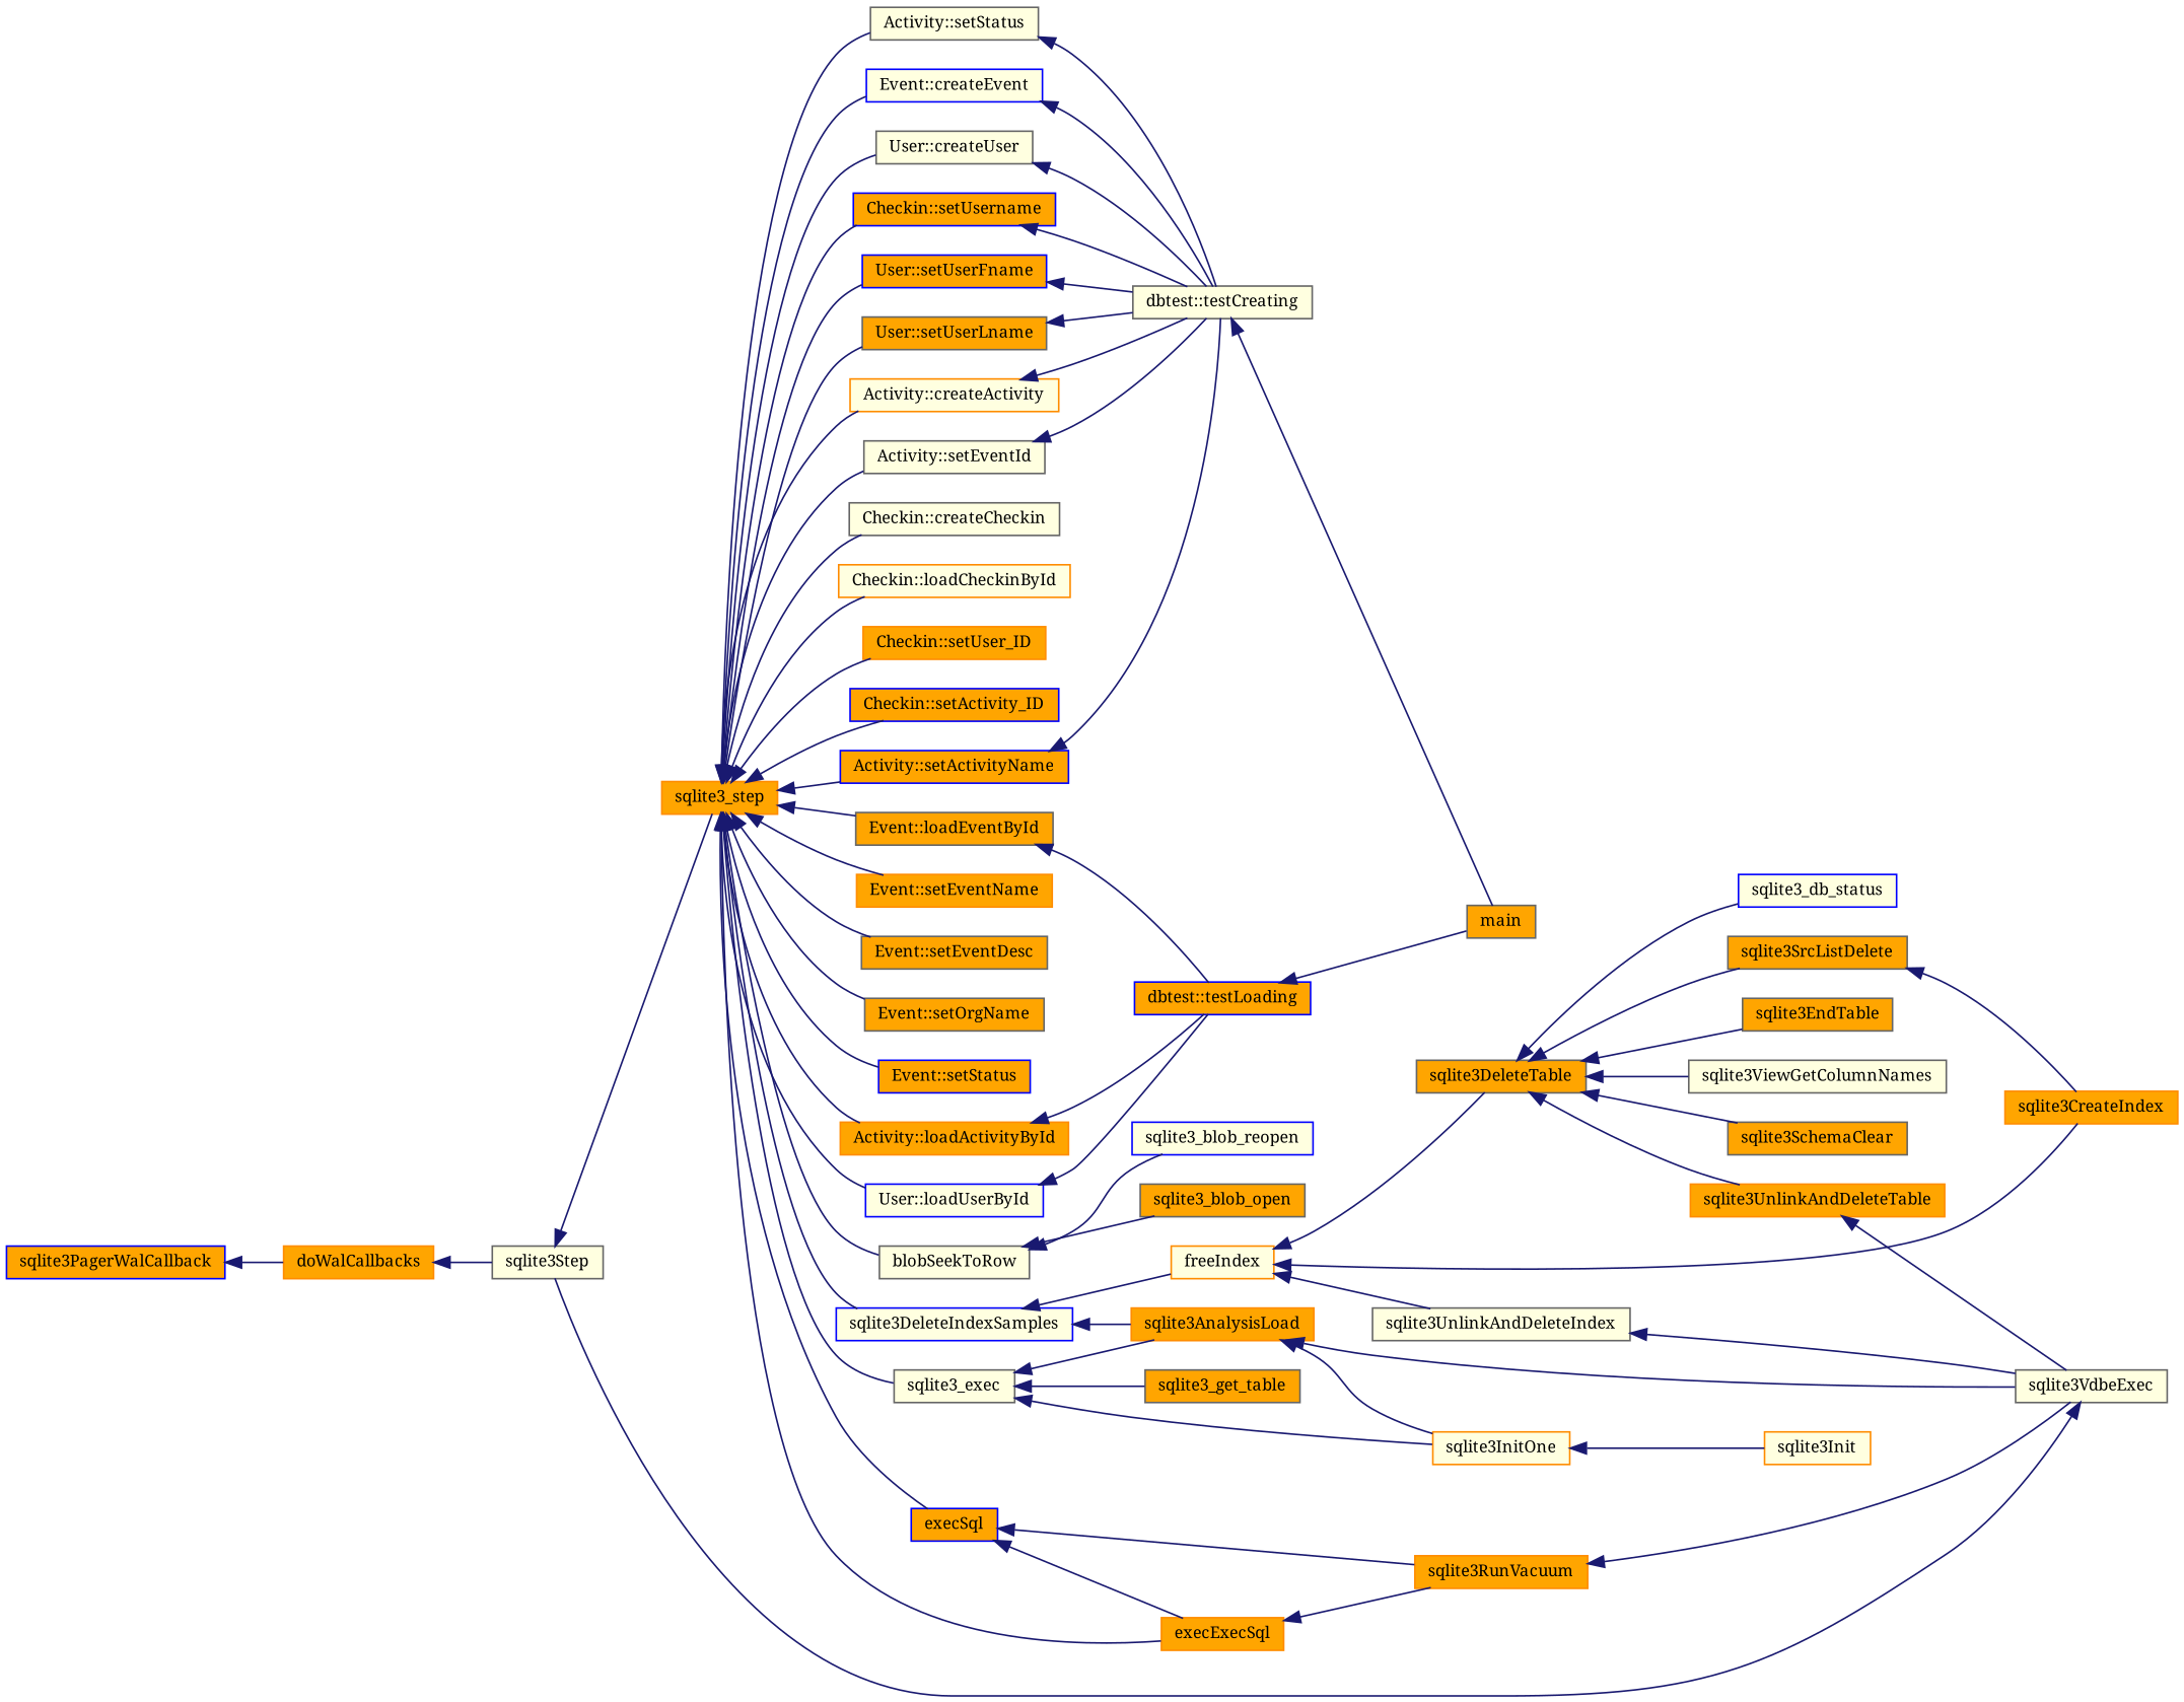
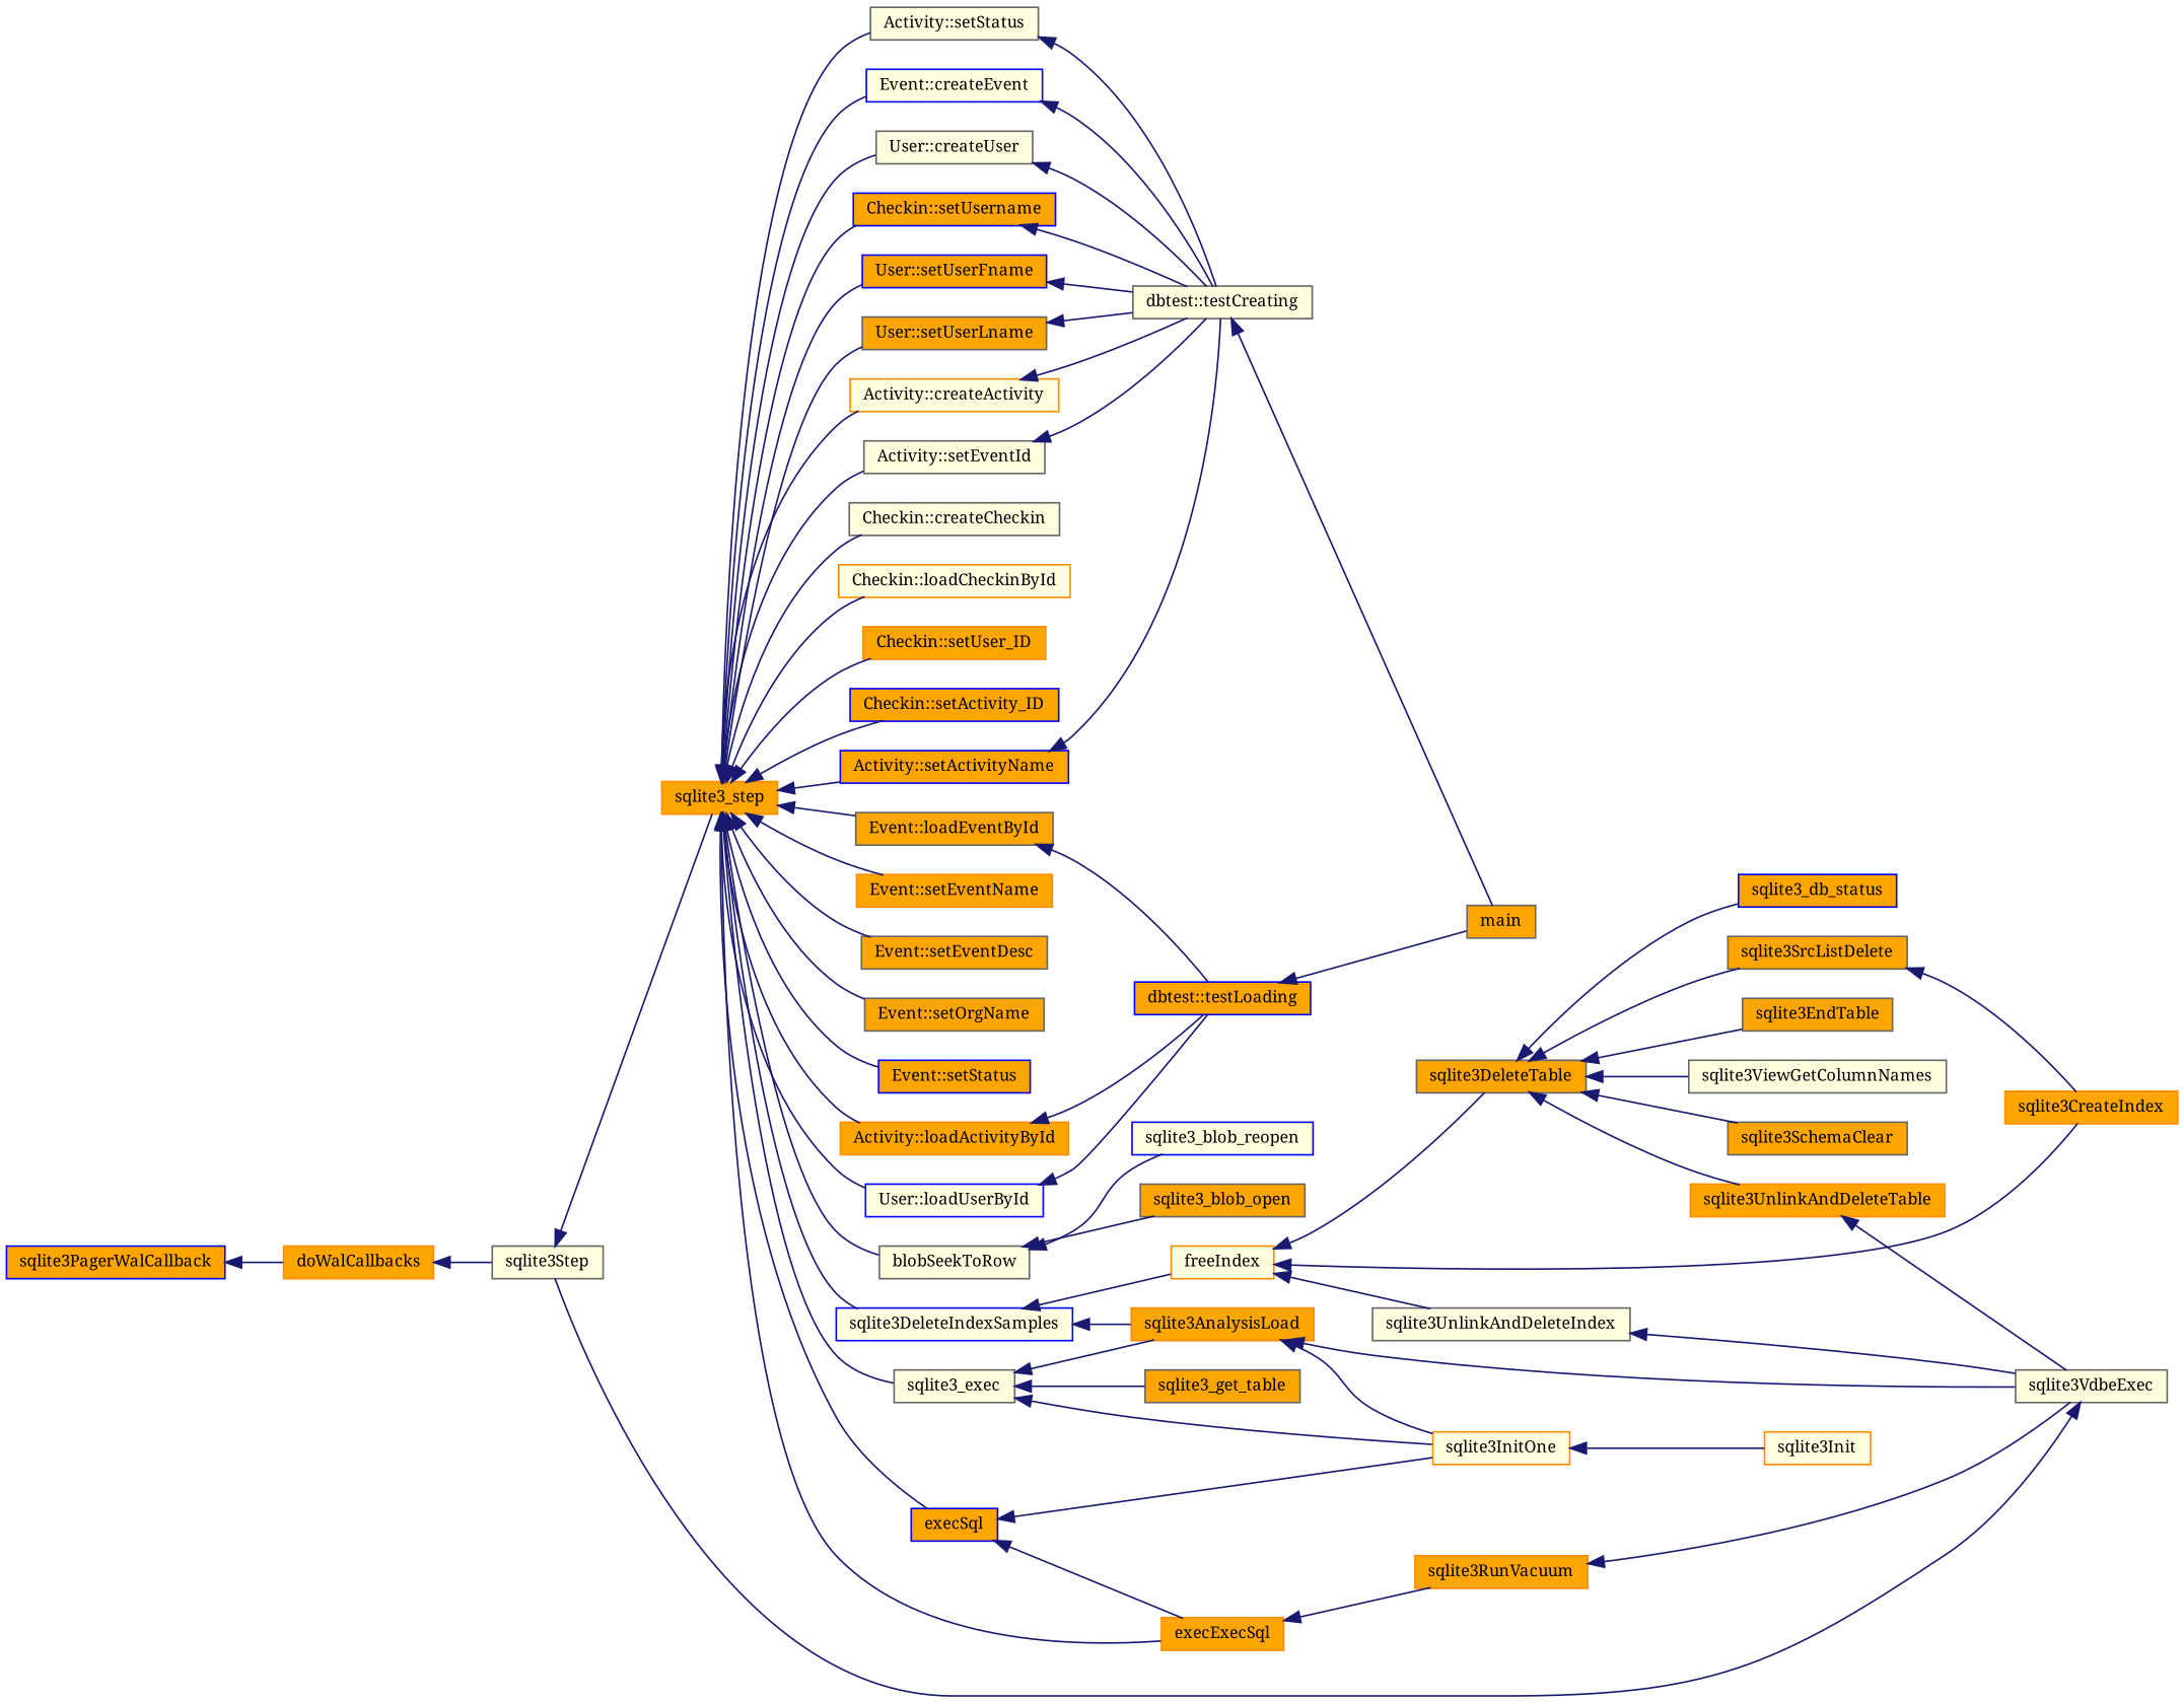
  digraph {
    fontname="Noto Serif"
    rankdir=LR
    node [color=gray40 fillcolor=orange fontname="Noto Serif" fontsize=10 shape=record style=filled]
    edge [color=midnightblue dir=back fontname="Noto Serif" fontsize=10 labelfontname=FreeSans labelfontsize=10 style=solid]
    n1 [color=blue fontcolor=black height=0.2 label=sqlite3PagerWalCallback width=0.4]
    n2 [color=darkorange height=0.2 label=doWalCallbacks width=0.4]
    n3 [fillcolor=lightyellow height=0.2 label=sqlite3Step width=0.4]
    n4 [color=darkorange height=0.2 label=sqlite3_step width=0.4]
    n5 [color=darkorange fillcolor=lightyellow height=0.2 label="Activity::createActivity" width=0.4]
    n6 [color=darkorange height=0.2 label="Activity::loadActivityById" width=0.4]
    n7 [fillcolor=lightyellow height=0.2 label="Activity::setEventId" width=0.4]
    n8 [color=blue height=0.2 label="Activity::setActivityName" width=0.4]
    n9 [fillcolor=lightyellow height=0.2 label="Activity::setStatus" width=0.4]
    n10 [fillcolor=lightyellow height=0.2 label="Checkin::createCheckin" width=0.4]
    n11 [color=darkorange fillcolor=lightyellow height=0.2 label="Checkin::loadCheckinById" width=0.4]
    n12 [color=darkorange height=0.2 label="Checkin::setUser_ID" width=0.4]
    n13 [color=blue height=0.2 label="Checkin::setActivity_ID" width=0.4]
    n14 [color=blue fillcolor=lightyellow height=0.2 label="Event::createEvent" width=0.4]
    n15 [height=0.2 label="Event::loadEventById" width=0.4]
    n16 [color=darkorange height=0.2 label="Event::setEventName" width=0.4]
    n17 [height=0.2 label="Event::setEventDesc" width=0.4]
    n18 [height=0.2 label="Event::setOrgName" width=0.4]
    n19 [color=blue height=0.2 label="Event::setStatus" width=0.4]
    n20 [fillcolor=lightyellow height=0.2 label=blobSeekToRow width=0.4]
    n21 [color=blue fillcolor=lightyellow height=0.2 label=sqlite3DeleteIndexSamples width=0.4]
    n22 [fillcolor=lightyellow height=0.2 label=sqlite3_exec width=0.4]
    n23 [color=blue height=0.2 label=execSql width=0.4]
    n24 [color=darkorange height=0.2 label=execExecSql width=0.4]
    n25 [fillcolor=lightyellow height=0.2 label="User::createUser" width=0.4]
    n26 [color=blue fillcolor=lightyellow height=0.2 label="User::loadUserById" width=0.4]
    n27 [color=blue height=0.2 label="Checkin::setUsername" width=0.4]
    n28 [color=blue height=0.2 label="User::setUserFname" width=0.4]
    n29 [height=0.2 label="User::setUserLname" width=0.4]
    n30 [fillcolor=lightyellow height=0.2 label="dbtest::testCreating" width=0.4]
    n31 [color=blue height=0.2 label="dbtest::testLoading" width=0.4]
    n32 [height=0.2 label=sqlite3_blob_open width=0.4]
    n33 [color=blue fillcolor=lightyellow height=0.2 label=sqlite3_blob_reopen width=0.4]
    n34 [color=darkorange height=0.2 label=sqlite3AnalysisLoad width=0.4]
    n35 [color=darkorange fillcolor=lightyellow height=0.2 label=freeIndex width=0.4]
    n36 [color=darkorange fillcolor=lightyellow height=0.2 label=sqlite3InitOne width=0.4]
    n37 [height=0.2 label=sqlite3_get_table width=0.4]
    n38 [color=darkorange height=0.2 label=sqlite3RunVacuum width=0.4]
    n39 [height=0.2 label=main width=0.4]
    n40 [fillcolor=lightyellow height=0.2 label=sqlite3VdbeExec width=0.4]
    n41 [fillcolor=lightyellow height=0.2 label=sqlite3UnlinkAndDeleteIndex width=0.4]
    n42 [height=0.2 label=sqlite3DeleteTable width=0.4]
    n43 [color=darkorange height=0.2 label=sqlite3CreateIndex width=0.4]
    n44 [color=darkorange fillcolor=lightyellow height=0.2 label=sqlite3Init width=0.4]
-   n45 [color=blue fillcolor=lightyellow height=0.2 label=sqlite3_db_status width=0.4]
+   n45 [color=blue height=0.2 label=sqlite3_db_status width=0.4]
    n46 [color=darkorange height=0.2 label=sqlite3UnlinkAndDeleteTable width=0.4]
    n47 [height=0.2 label=sqlite3EndTable width=0.4]
    n48 [fillcolor=lightyellow height=0.2 label=sqlite3ViewGetColumnNames width=0.4]
    n49 [height=0.2 label=sqlite3SrcListDelete width=0.4]
    n50 [height=0.2 label=sqlite3SchemaClear width=0.4]
    n1 -> n2
    n2 -> n3
    n3 -> n4
    n4 -> n5
    n4 -> n6
    n4 -> n7
    n4 -> n8
    n4 -> n9
    n4 -> n10
    n4 -> n11
    n4 -> n12
    n4 -> n13
    n4 -> n14
    n4 -> n15
    n4 -> n16
    n4 -> n17
    n4 -> n18
    n4 -> n19
    n4 -> n20
    n4 -> n21
    n4 -> n22
    n4 -> n23
    n4 -> n24
    n4 -> n25
    n4 -> n26
    n4 -> n27
    n4 -> n28
    n4 -> n29
    n5 -> n30
    n6 -> n31
    n7 -> n30
    n8 -> n30
    n9 -> n30
    n14 -> n30
    n15 -> n31
    n20 -> n32
    n20 -> n33
    n21 -> n34
    n21 -> n35
    n22 -> n34
    n22 -> n36
    n22 -> n37
    n23 -> n24
-   n23 -> n38
+   n23 -> n36
    n24 -> n38
    n25 -> n30
    n26 -> n31
    n27 -> n30
    n28 -> n30
    n29 -> n30
    n30 -> n39
    n31 -> n39
    n34 -> n36
    n34 -> n40
    n35 -> n41
    n35 -> n42
    n35 -> n43
    n36 -> n44
    n38 -> n40
    n40 -> n3
    n41 -> n40
    n42 -> n45
    n42 -> n46
    n42 -> n47
    n42 -> n48
    n42 -> n49
    n42 -> n50
    n46 -> n40
    n49 -> n43
  }
